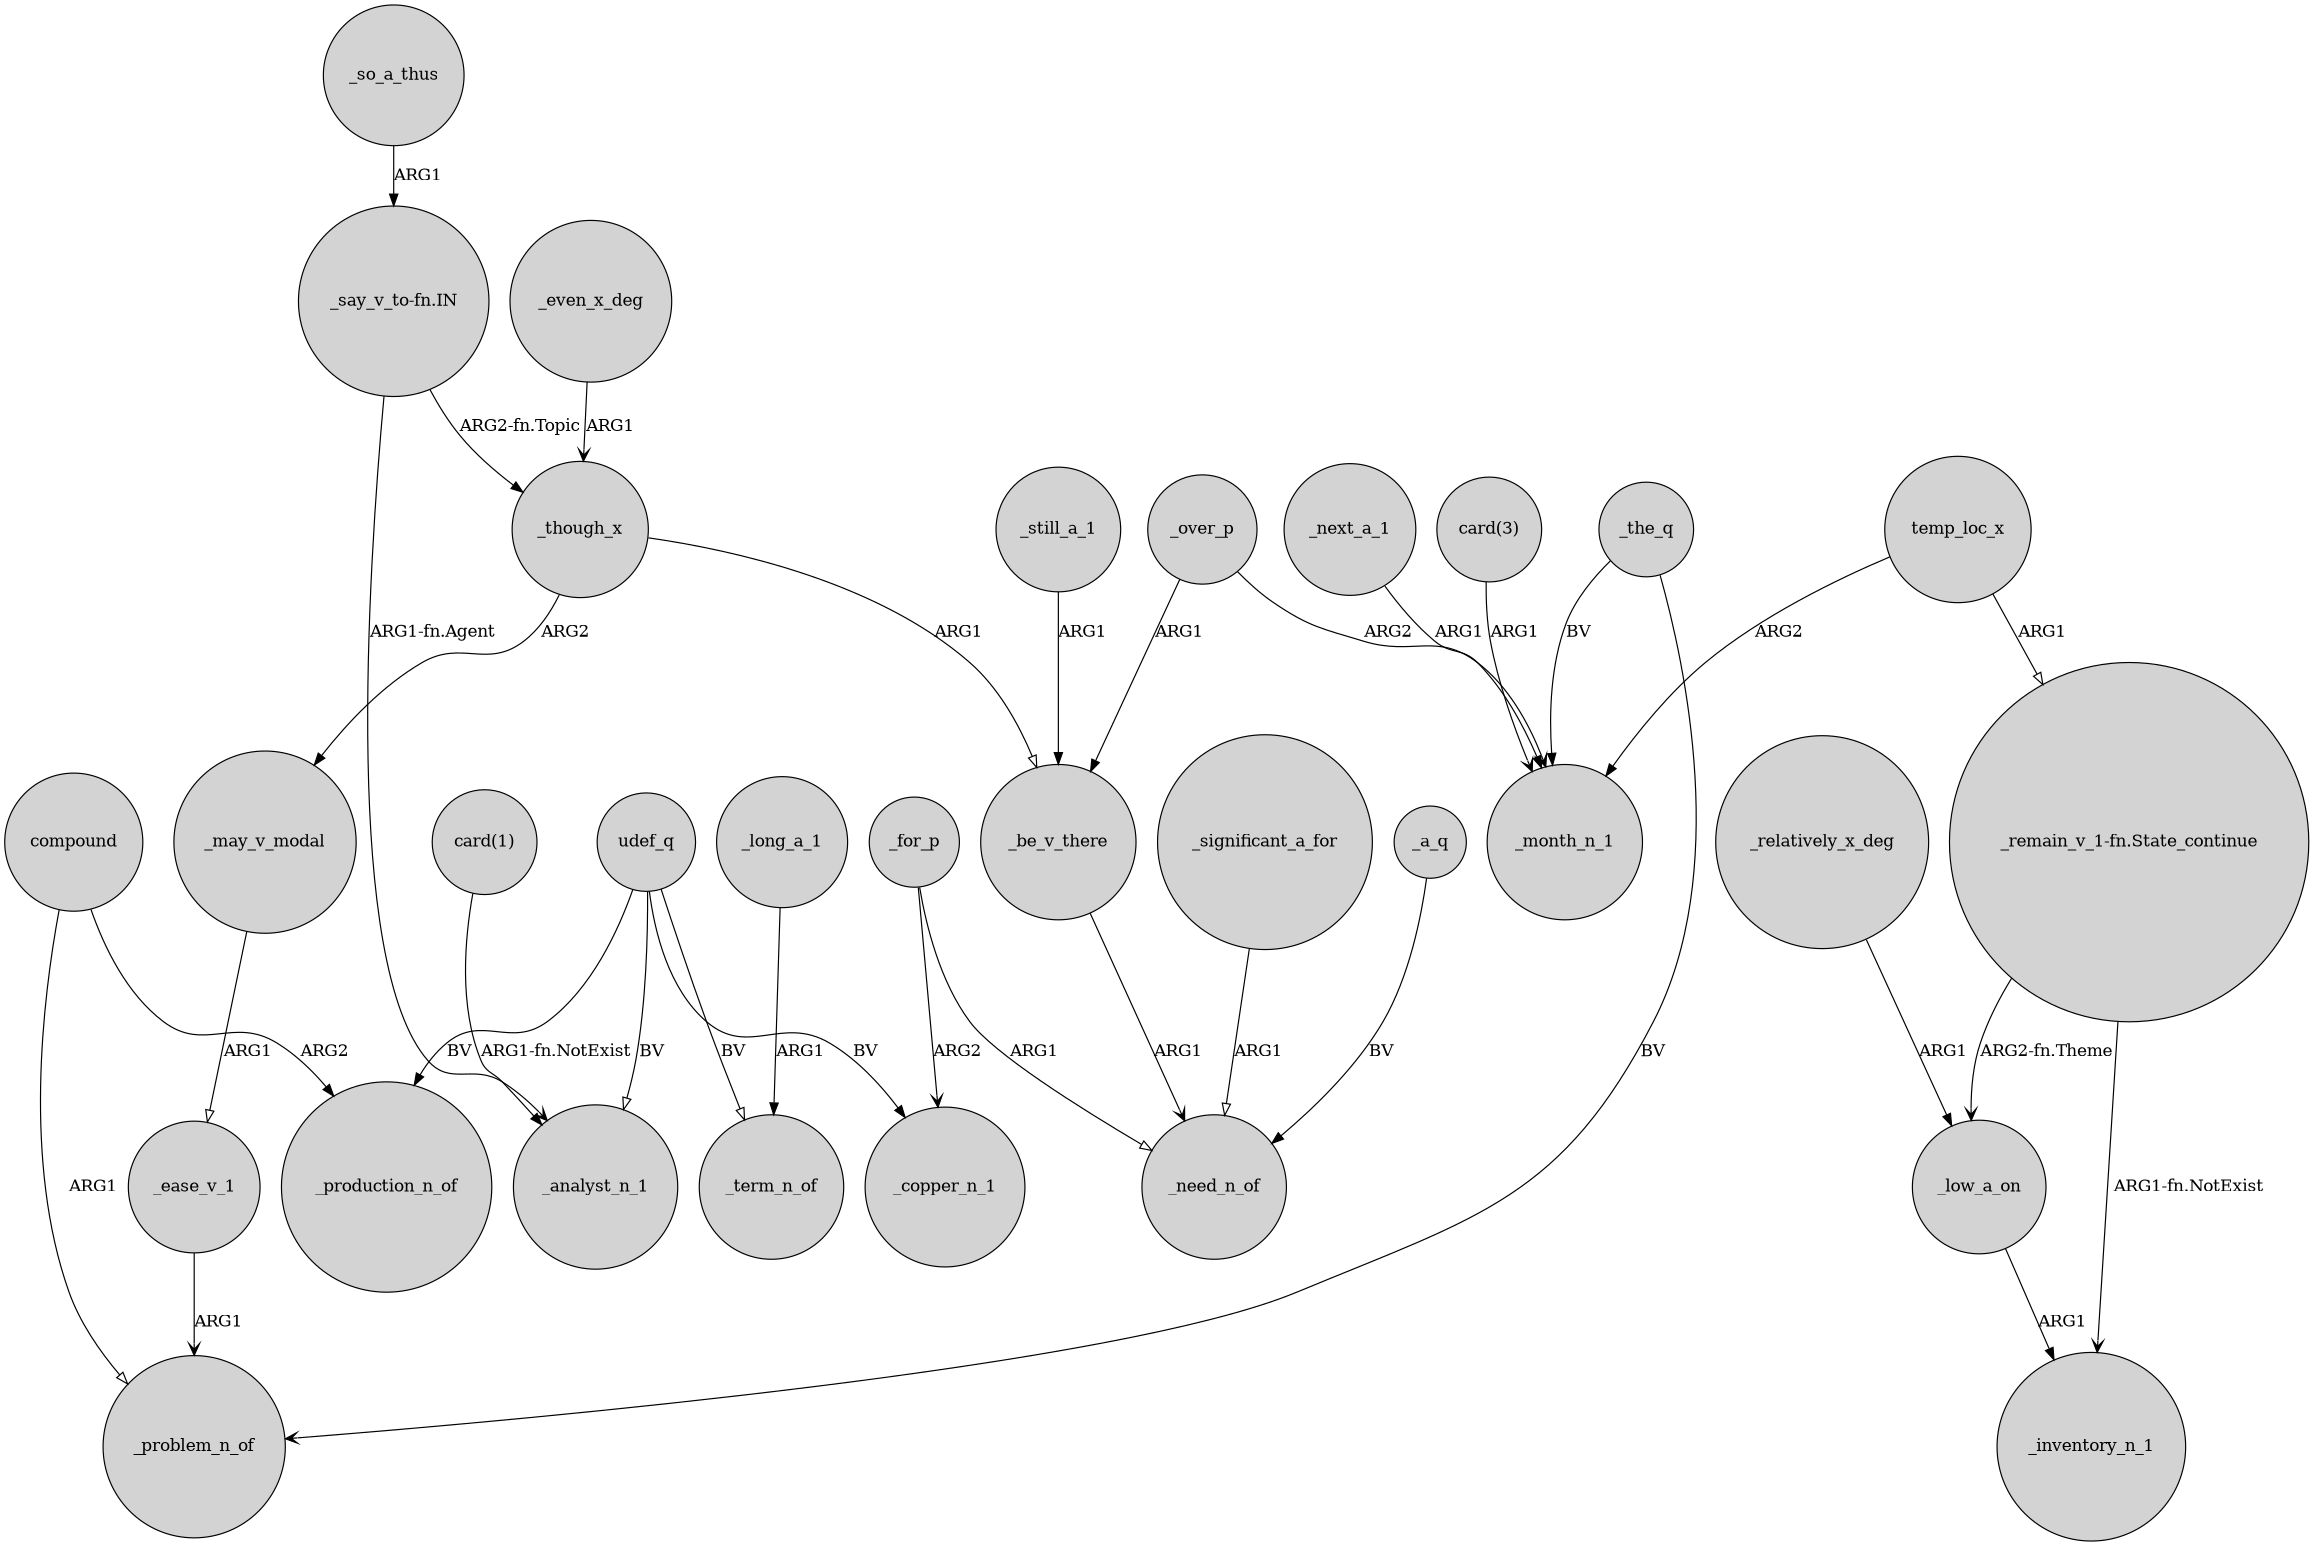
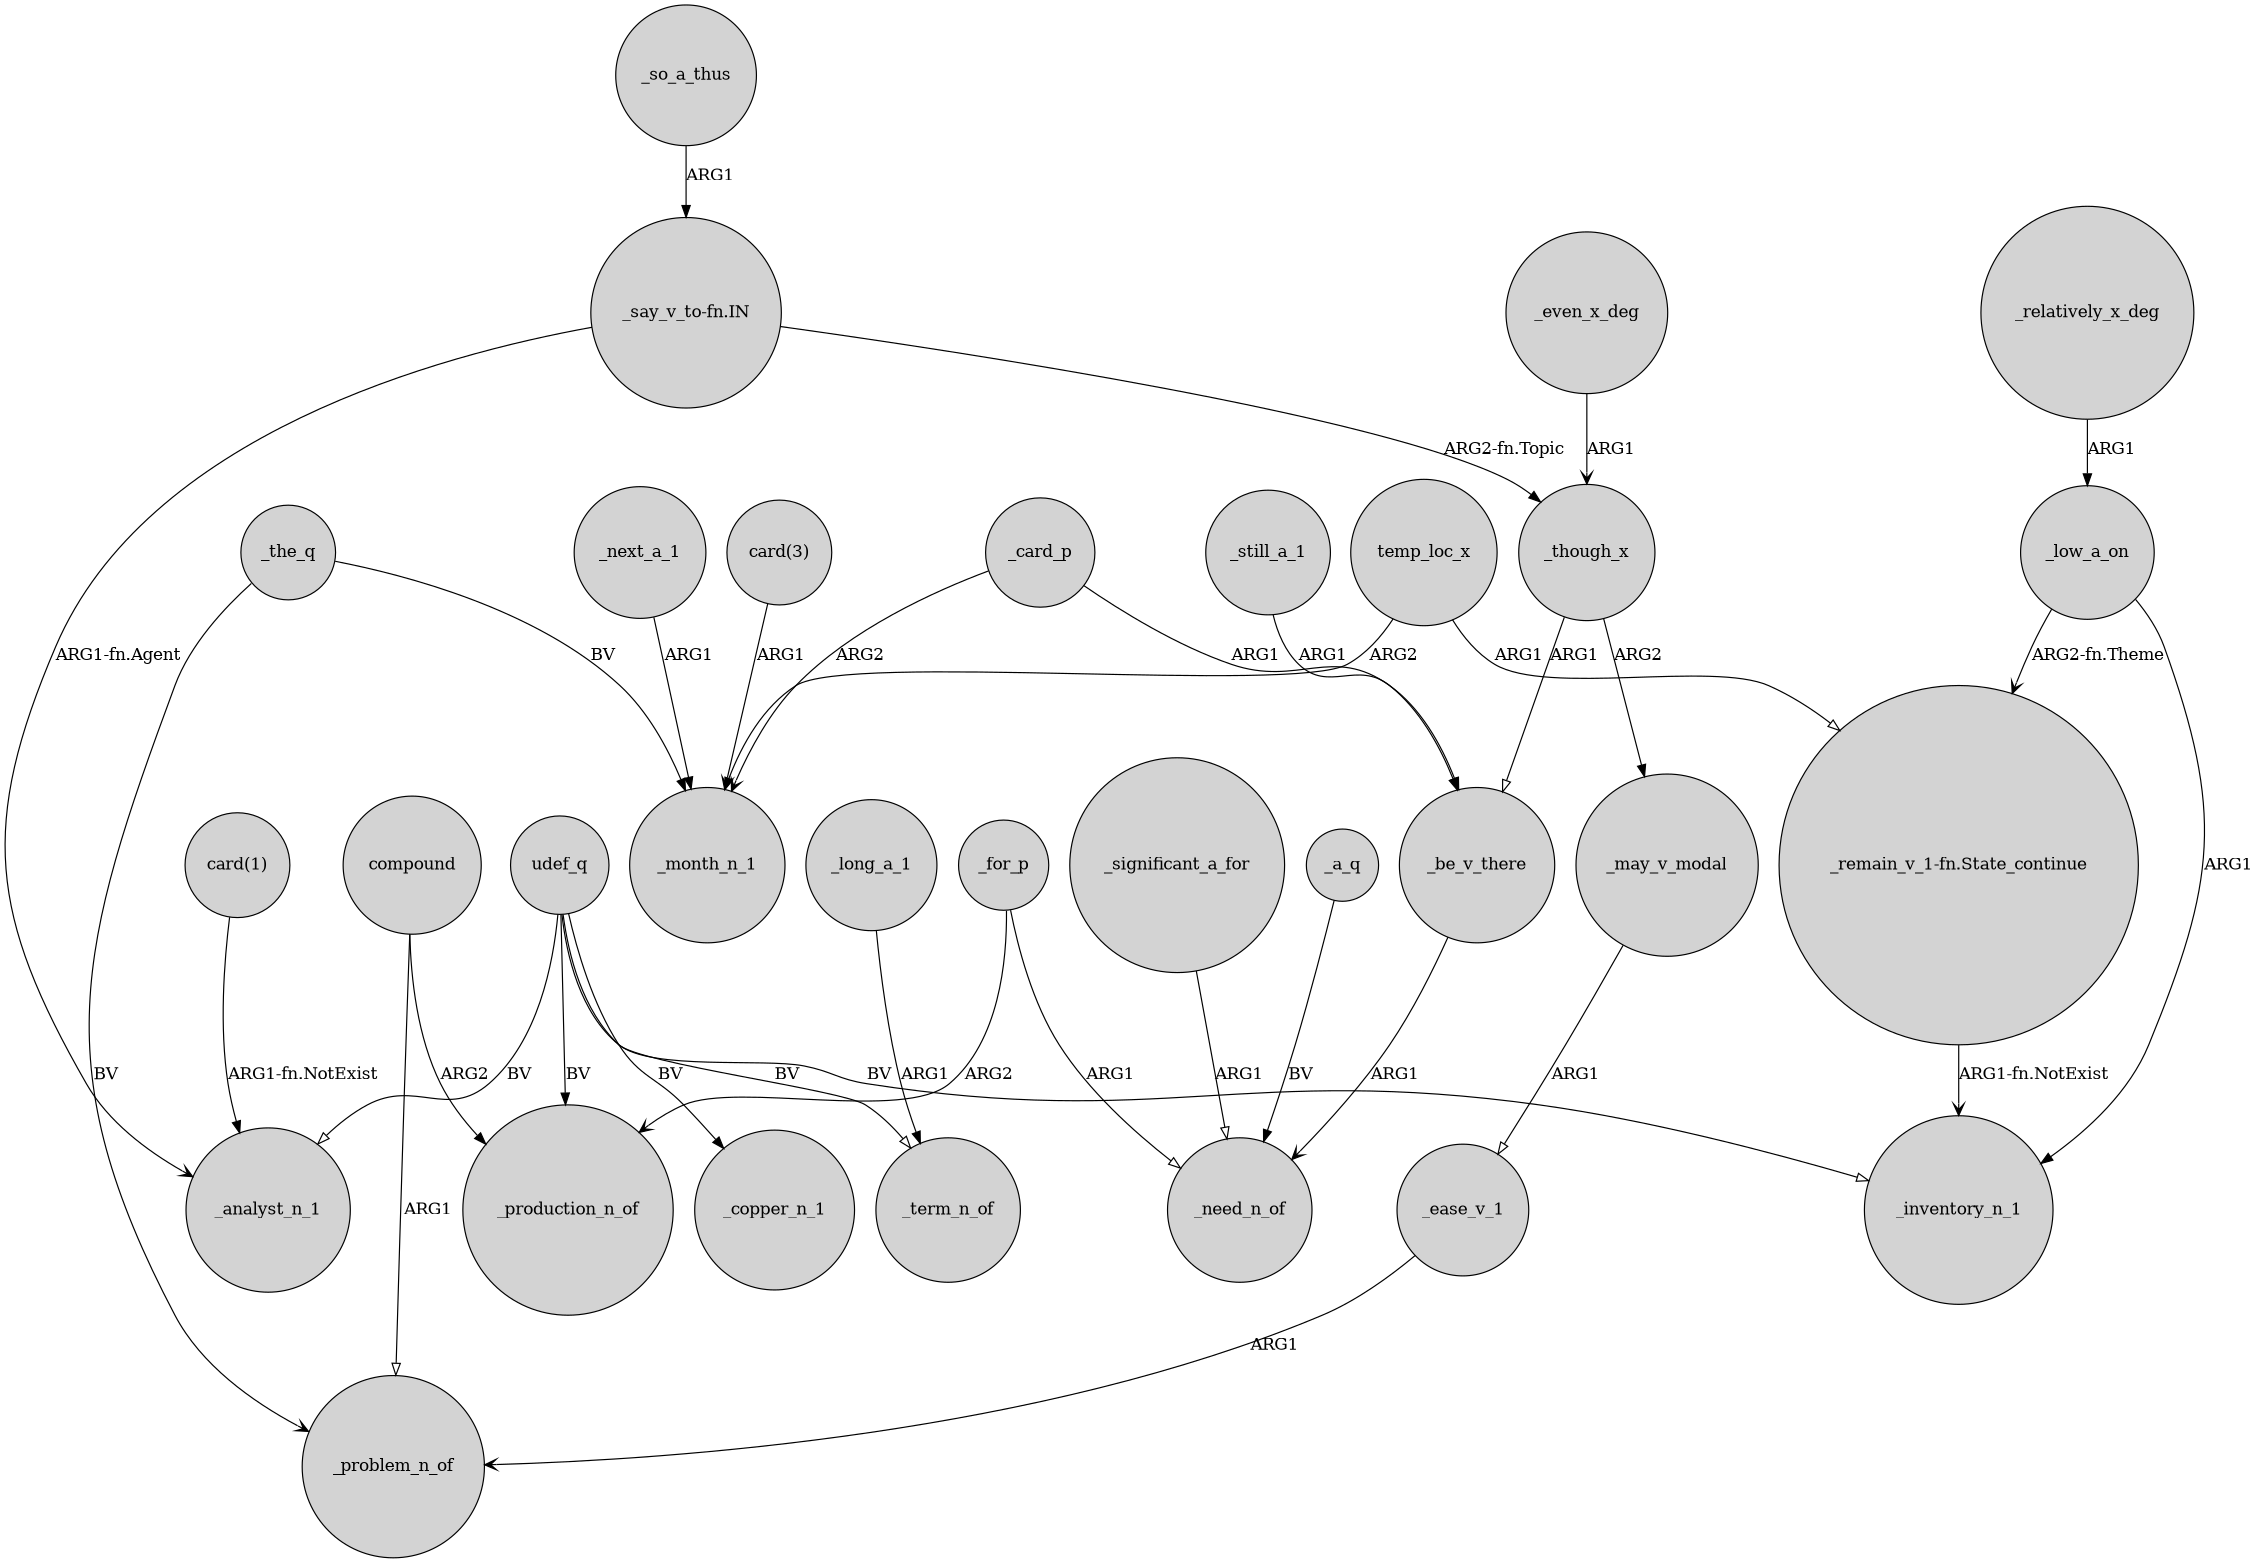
  digraph {
    node [shape=circle style=filled]
    edge [arrowhead=normal]
    udef_q
    _production_n_of
    _analyst_n_1
    _copper_n_1
    _term_n_of
    _inventory_n_1
    _still_a_1
    _be_v_there
    _need_n_of
    "card(1)"
    compound
    _problem_n_of
    _so_a_thus
    "_say_v_to-fn.IN"
    _though_x
    _may_v_modal
    _for_p
-   _over_p
+   _over_p [label=_card_p]
    _month_n_1
    _the_q
    _significant_a_for
    _even_x_deg
    _ease_v_1
    _relatively_x_deg
    _low_a_on
    temp_loc_x
    "_remain_v_1-fn.State_continue"
    _next_a_1
    _a_q
    "card(3)"
    _long_a_1
    udef_q -> _production_n_of [label=BV]
    udef_q -> _analyst_n_1 [arrowhead=onormal label=BV]
    udef_q -> _copper_n_1 [label=BV]
    udef_q -> _term_n_of [arrowhead=onormal label=BV]
+   udef_q -> _inventory_n_1 [arrowhead=onormal label=BV]
    _still_a_1 -> _be_v_there [label=ARG1]
    _be_v_there -> _need_n_of [arrowhead=vee label=ARG1]
    "card(1)" -> _analyst_n_1 [label="ARG1-fn.NotExist"]
    compound -> _production_n_of [label=ARG2]
    compound -> _problem_n_of [arrowhead=onormal label=ARG1]
    _so_a_thus -> "_say_v_to-fn.IN" [label=ARG1]
    "_say_v_to-fn.IN" -> _analyst_n_1 [arrowhead=vee label="ARG1-fn.Agent"]
    "_say_v_to-fn.IN" -> _though_x [label="ARG2-fn.Topic"]
    _though_x -> _be_v_there [arrowhead=onormal label=ARG1]
    _though_x -> _may_v_modal [label=ARG2]
    _may_v_modal -> _ease_v_1 [arrowhead=onormal label=ARG1]
-   _for_p -> _copper_n_1 [arrowhead=vee label=ARG2]
+   _for_p -> _production_n_of [arrowhead=vee label=ARG2]
    _for_p -> _need_n_of [arrowhead=onormal label=ARG1]
    _over_p -> _be_v_there [label=ARG1]
    _over_p -> _month_n_1 [arrowhead=vee label=ARG2]
    _the_q -> _problem_n_of [arrowhead=vee label=BV]
    _the_q -> _month_n_1 [label=BV]
    _significant_a_for -> _need_n_of [arrowhead=onormal label=ARG1]
    _even_x_deg -> _though_x [arrowhead=vee label=ARG1]
    _ease_v_1 -> _problem_n_of [arrowhead=vee label=ARG1]
    _relatively_x_deg -> _low_a_on [label=ARG1]
    _low_a_on -> _inventory_n_1 [label=ARG1]
    temp_loc_x -> _month_n_1 [label=ARG2]
    temp_loc_x -> "_remain_v_1-fn.State_continue" [arrowhead=onormal label=ARG1]
    "_remain_v_1-fn.State_continue" -> _inventory_n_1 [arrowhead=vee label="ARG1-fn.NotExist"]
-   "_remain_v_1-fn.State_continue" -> _low_a_on [arrowhead=vee label="ARG2-fn.Theme"]
+   _low_a_on -> "_remain_v_1-fn.State_continue" [arrowhead=vee label="ARG2-fn.Theme"]
    _next_a_1 -> _month_n_1 [label=ARG1]
    _a_q -> _need_n_of [label=BV]
    "card(3)" -> _month_n_1 [arrowhead=vee label=ARG1]
    _long_a_1 -> _term_n_of [label=ARG1]
  }
